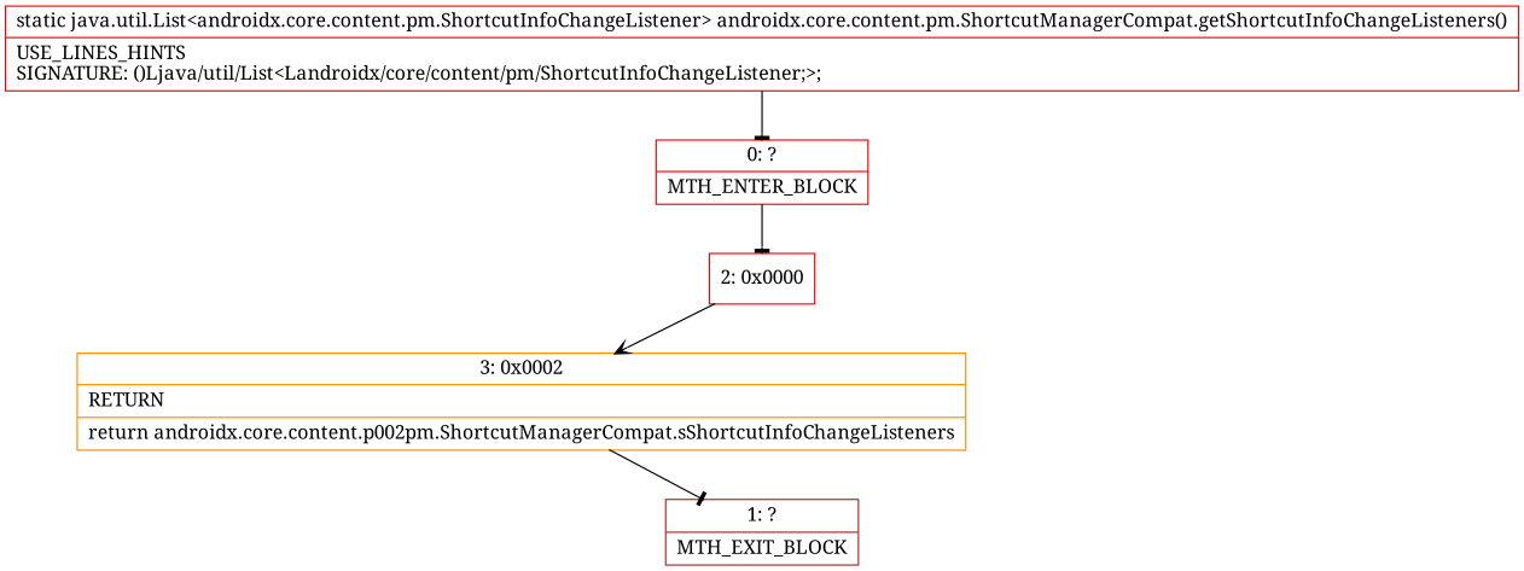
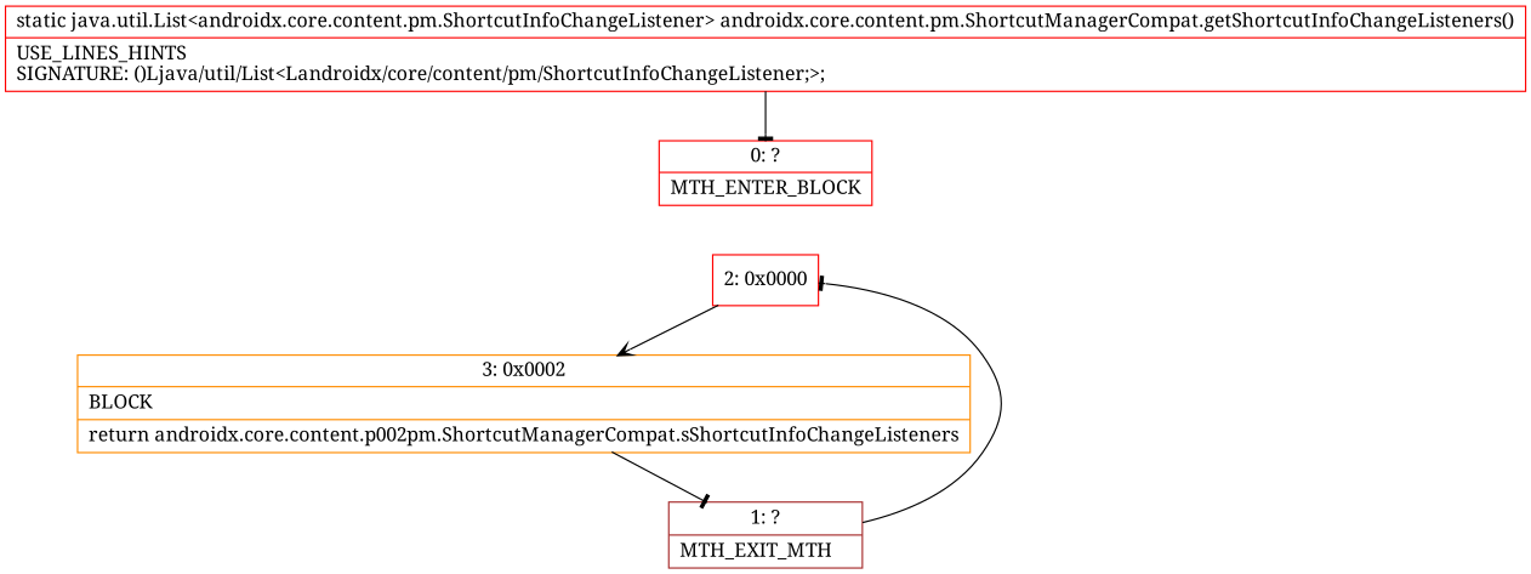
  digraph {
    fontname="Noto Serif"
    node [color=red fontname="Noto Serif" shape=record]
    edge [arrowhead=tee fontname="Noto Serif"]
    n1 [label="{0\:\ ?|MTH_ENTER_BLOCK\l}"]
    n2 [label="{2\:\ 0x0000}"]
-   n3 [color=darkorange label="{3\:\ 0x0002|RETURN\l|return androidx.core.content.p002pm.ShortcutManagerCompat.sShortcutInfoChangeListeners\l}"]
-   n4 [color=brown label="{1\:\ ?|MTH_EXIT_BLOCK\l}"]
+   n3 [color=darkorange label="{3\:\ 0x0002|BLOCK\l|return androidx.core.content.p002pm.ShortcutManagerCompat.sShortcutInfoChangeListeners\l}"]
+   n4 [color=brown label="{1\:\ ?|MTH_EXIT_MTH\l}"]
    n5 [label="{static java.util.List\<androidx.core.content.pm.ShortcutInfoChangeListener\> androidx.core.content.pm.ShortcutManagerCompat.getShortcutInfoChangeListeners()  | USE_LINES_HINTS\lSIGNATURE: ()Ljava\/util\/List\<Landroidx\/core\/content\/pm\/ShortcutInfoChangeListener;\>;\l}"]
-   n1 -> n2
+   n4 -> n2
    n2 -> n3 [arrowhead=vee]
    n3 -> n4
    n5 -> n1
  }
